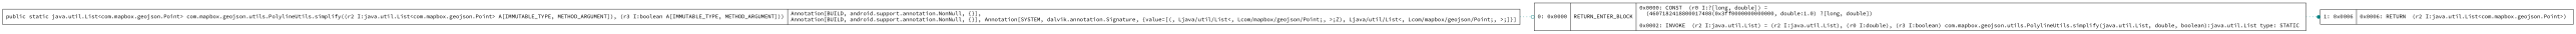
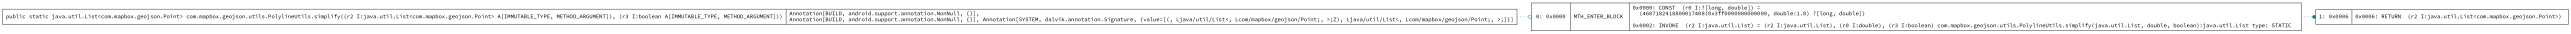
  digraph {
    rankdir=LR
    fontname="Source Code Pro"
    node [shape=record fontname="Source Code Pro"]
    edge [color=teal style=dotted fontname="Source Code Pro"]
-   n1 [label="{0\:\ 0x0000|RETURN_ENTER_BLOCK\l|0x0000: CONST  (r0 I:?[long, double]) = \l  (4607182418800017408(0x3ff0000000000000, double:1.0) ?[long, double])\l \l0x0002: INVOKE  (r2 I:java.util.List) = (r2 I:java.util.List), (r0 I:double), (r3 I:boolean) com.mapbox.geojson.utils.PolylineUtils.simplify(java.util.List, double, boolean):java.util.List type: STATIC \l}"]
+   n1 [label="{0\:\ 0x0000|MTH_ENTER_BLOCK\l|0x0000: CONST  (r0 I:?[long, double]) = \l  (4607182418800017408(0x3ff0000000000000, double:1.0) ?[long, double])\l \l0x0002: INVOKE  (r2 I:java.util.List) = (r2 I:java.util.List), (r0 I:double), (r3 I:boolean) com.mapbox.geojson.utils.PolylineUtils.simplify(java.util.List, double, boolean):java.util.List type: STATIC \l}"]
    n2 [label="{1\:\ 0x0006|0x0006: RETURN  (r2 I:java.util.List\<com.mapbox.geojson.Point\>) \l}"]
    n3 [label="{public static java.util.List\<com.mapbox.geojson.Point\> com.mapbox.geojson.utils.PolylineUtils.simplify((r2 I:java.util.List\<com.mapbox.geojson.Point\> A[IMMUTABLE_TYPE, METHOD_ARGUMENT]), (r3 I:boolean A[IMMUTABLE_TYPE, METHOD_ARGUMENT]))  | Annotation[BUILD, android.support.annotation.NonNull, \{\}], \lAnnotation[BUILD, android.support.annotation.NonNull, \{\}], Annotation[SYSTEM, dalvik.annotation.Signature, \{value=[(, Ljava\/util\/List\<, Lcom\/mapbox\/geojson\/Point;, \>;Z), Ljava\/util\/List\<, Lcom\/mapbox\/geojson\/Point;, \>;]\}]\l}"]
    n1 -> n2 [arrowhead=dot]
    n3 -> n1 [arrowhead=odot]
  }
